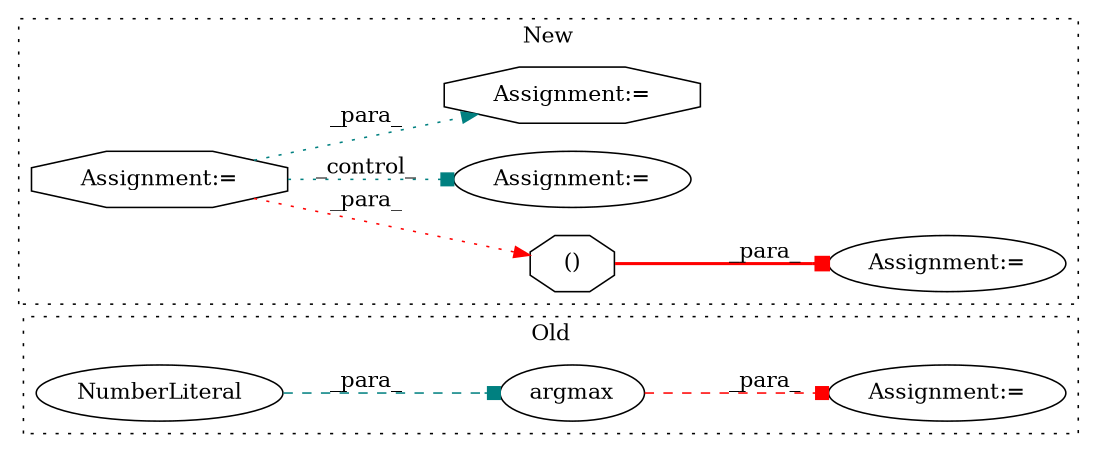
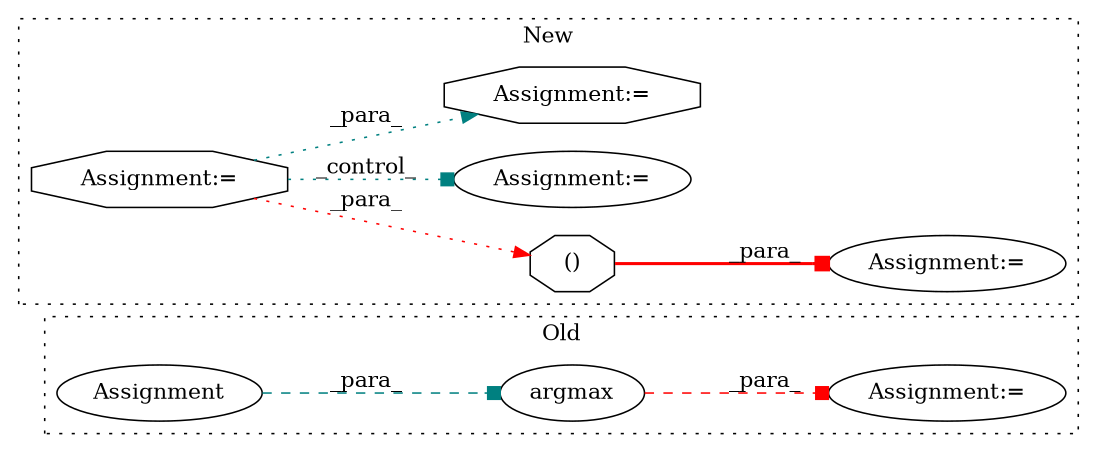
  digraph {
    rankdir=LR
    node [a=7 l=1 shape=ellipse]
    edge [color=red style=dotted arrowhead=box]
    n1 [a=32 l="7,1" label=argmax s="7052,7066"]
    n2 [label="Assignment:=" s=6987]
-   n3 [a=34 label=NumberLiteral s=7065]
+   n3 [a=34 label=Assignment s=7065]
    n4 [a=106 l=38 label="()" s=7778 shape=octagon]
    n5 [label="Assignment:=" s=7759]
    n6 [label="Assignment:=" s=7710 shape=octagon]
    n7 [label="Assignment:=" s=8180]
    n8 [label="Assignment:=" s=7908 shape=octagon]
    subgraph cluster_1 {
      label=Old
      style=dotted
      n1
      n2
      n3
    }
    subgraph cluster_2 {
      label=New
      style=dotted
      n4
      n5
      n6
      n7
      n8
    }
    n1 -> n2 [label=_para_ style=dashed]
    n3 -> n1 [label=_para_ color=teal style=dashed]
    n4 -> n5 [label=_para_ style=bold]
    n6 -> n4 [label=_para_ arrowhead=normal]
    n6 -> n7 [label=_control_ color=teal]
    n6 -> n8 [label=_para_ color=teal arrowhead=normal]
  }
